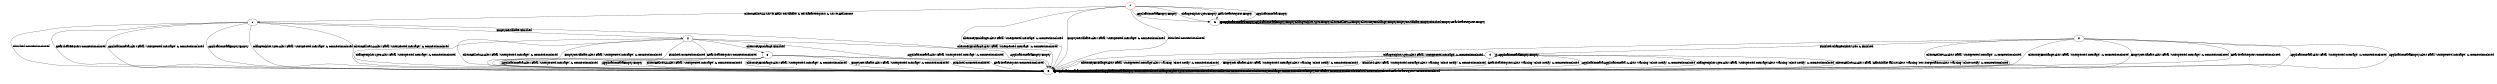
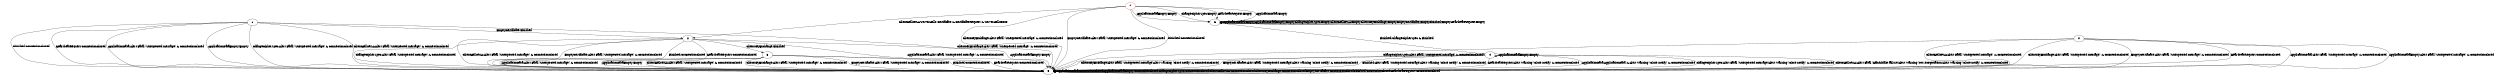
  digraph {
    7 [color=red]
    1
    5
    6
    2
    0
    4
    3
-   7 -> 1 [label="ClientHelloRSA/ServerHello Certificate & CertificateRequest & ServerHelloDone"]
+   7 -> 2 [label="ClientHelloRSA/ServerHello Certificate & CertificateRequest & ServerHelloDone"]
    7 -> 5 [label="ClientKeyExchange/Alert Fatal (Unexpected message) & ConnectionClosed"]
    7 -> 5 [label="EmptyCertificate/Alert Fatal (Unexpected message) & ConnectionClosed"]
    7 -> 5 [label="Finished/ConnectionClosed"]
    7 -> 6 [label="ApplicationData/Empty"]
    7 -> 6 [label="ApplicationDataEmpty/Empty"]
    7 -> 6 [label="ChangeCipherSpec/Empty"]
    7 -> 6 [label="HeartbeatRequest/Empty"]
    1 -> 5 [label="ApplicationData/Alert Fatal (Unexpected message) & ConnectionClosed"]
    1 -> 5 [label="ApplicationDataEmpty/Empty"]
    1 -> 5 [label="ChangeCipherSpec/Alert Fatal (Unexpected message) & ConnectionClosed"]
    1 -> 5 [label="ClientHelloRSA/Alert Fatal (Unexpected message) & ConnectionClosed"]
    1 -> 5 [label="ClientKeyExchange/Alert Fatal (Unexpected message) & ConnectionClosed"]
    1 -> 5 [label="Finished/ConnectionClosed"]
    1 -> 5 [label="HeartbeatRequest/ConnectionClosed"]
    1 -> 2 [label="EmptyCertificate/Finished"]
    5 -> 5 [label="ApplicationData/ConnectionClosed"]
    5 -> 5 [label="ApplicationDataEmpty/ConnectionClosed"]
    5 -> 5 [label="ChangeCipherSpec/ConnectionClosed"]
    5 -> 5 [label="ClientHelloRSA/ConnectionClosed"]
    5 -> 5 [label="ClientKeyExchange/ConnectionClosed"]
    5 -> 5 [label="EmptyCertificate/ConnectionClosed"]
    5 -> 5 [label="Finished/ConnectionClosed"]
    5 -> 5 [label="HeartbeatRequest/ConnectionClosed"]
    6 -> 6 [label="ApplicationData/Empty"]
    6 -> 6 [label="ApplicationDataEmpty/Empty"]
    6 -> 6 [label="ChangeCipherSpec/Empty"]
    6 -> 6 [label="ClientHelloRSA/Empty"]
    6 -> 6 [label="ClientKeyExchange/Empty"]
    6 -> 6 [label="EmptyCertificate/Empty"]
    6 -> 6 [label="Finished/Empty"]
    6 -> 6 [label="HeartbeatRequest/Empty"]
    2 -> 5 [label="ApplicationData/Alert Fatal (Unexpected message) & ConnectionClosed"]
    2 -> 5 [label="ApplicationDataEmpty/Empty"]
    2 -> 5 [label="ChangeCipherSpec/Alert Fatal (Unexpected message) & ConnectionClosed"]
    2 -> 5 [label="ClientHelloRSA/Alert Fatal (Unexpected message) & ConnectionClosed"]
    2 -> 5 [label="EmptyCertificate/Alert Fatal (Unexpected message) & ConnectionClosed"]
    2 -> 5 [label="Finished/ConnectionClosed"]
    2 -> 5 [label="HeartbeatRequest/ConnectionClosed"]
    2 -> 3 [label="ClientKeyExchange/Finished"]
    0 -> 5 [label="ApplicationData/Alert Fatal (Unexpected message) & ConnectionClosed"]
    0 -> 5 [label="ApplicationDataEmpty/Alert Fatal (Unexpected message) & ConnectionClosed"]
    0 -> 5 [label="ChangeCipherSpec/Alert Fatal (Unexpected message) & ConnectionClosed"]
    0 -> 5 [label="ClientHelloRSA/Alert Fatal (Unexpected message) & ConnectionClosed"]
    0 -> 5 [label="ClientKeyExchange/Alert Fatal (Unexpected message) & ConnectionClosed"]
    0 -> 5 [label="EmptyCertificate/Alert Fatal (Unexpected message) & ConnectionClosed"]
    0 -> 5 [label="HeartbeatRequest/ConnectionClosed"]
-   0 -> 4 [label="Finished/ChangeCipherSpec & Finished"]
+   6 -> 4 [label="Finished/ChangeCipherSpec & Finished"]
    4 -> 5 [label="ApplicationData/ApplicationData & Alert Warning (Close notify) & ConnectionClosed"]
    4 -> 5 [label="ChangeCipherSpec/Alert Fatal (Unexpected message)Alert Warning (Close notify) & ConnectionClosed"]
    4 -> 5 [label="ClientHelloRSA/Alert Fatal (Handshake failure)Alert Warning (No renegotiation)Alert Warning (Close notify) & ConnectionClosed"]
    4 -> 5 [label="ClientKeyExchange/Alert Fatal (Unexpected message)Alert Warning (Close notify) & ConnectionClosed"]
    4 -> 5 [label="EmptyCertificate/Alert Fatal (Unexpected message)Alert Warning (Close notify) & ConnectionClosed"]
    4 -> 5 [label="Finished/Alert Fatal (Unexpected message)Alert Warning (Close notify) & ConnectionClosed"]
    4 -> 5 [label="HeartbeatRequest/Alert Warning (Close notify) & ConnectionClosed"]
    4 -> 4 [label="ApplicationDataEmpty/Empty"]
    3 -> 5 [label="ApplicationData/Alert Fatal (Unexpected message) & ConnectionClosed"]
    3 -> 5 [label="ApplicationDataEmpty/Empty"]
    3 -> 5 [label="ClientHelloRSA/Alert Fatal (Unexpected message) & ConnectionClosed"]
    3 -> 5 [label="ClientKeyExchange/Alert Fatal (Unexpected message) & ConnectionClosed"]
    3 -> 5 [label="EmptyCertificate/Alert Fatal (Unexpected message) & ConnectionClosed"]
    3 -> 5 [label="Finished/ConnectionClosed"]
    3 -> 5 [label="HeartbeatRequest/ConnectionClosed"]
  }
